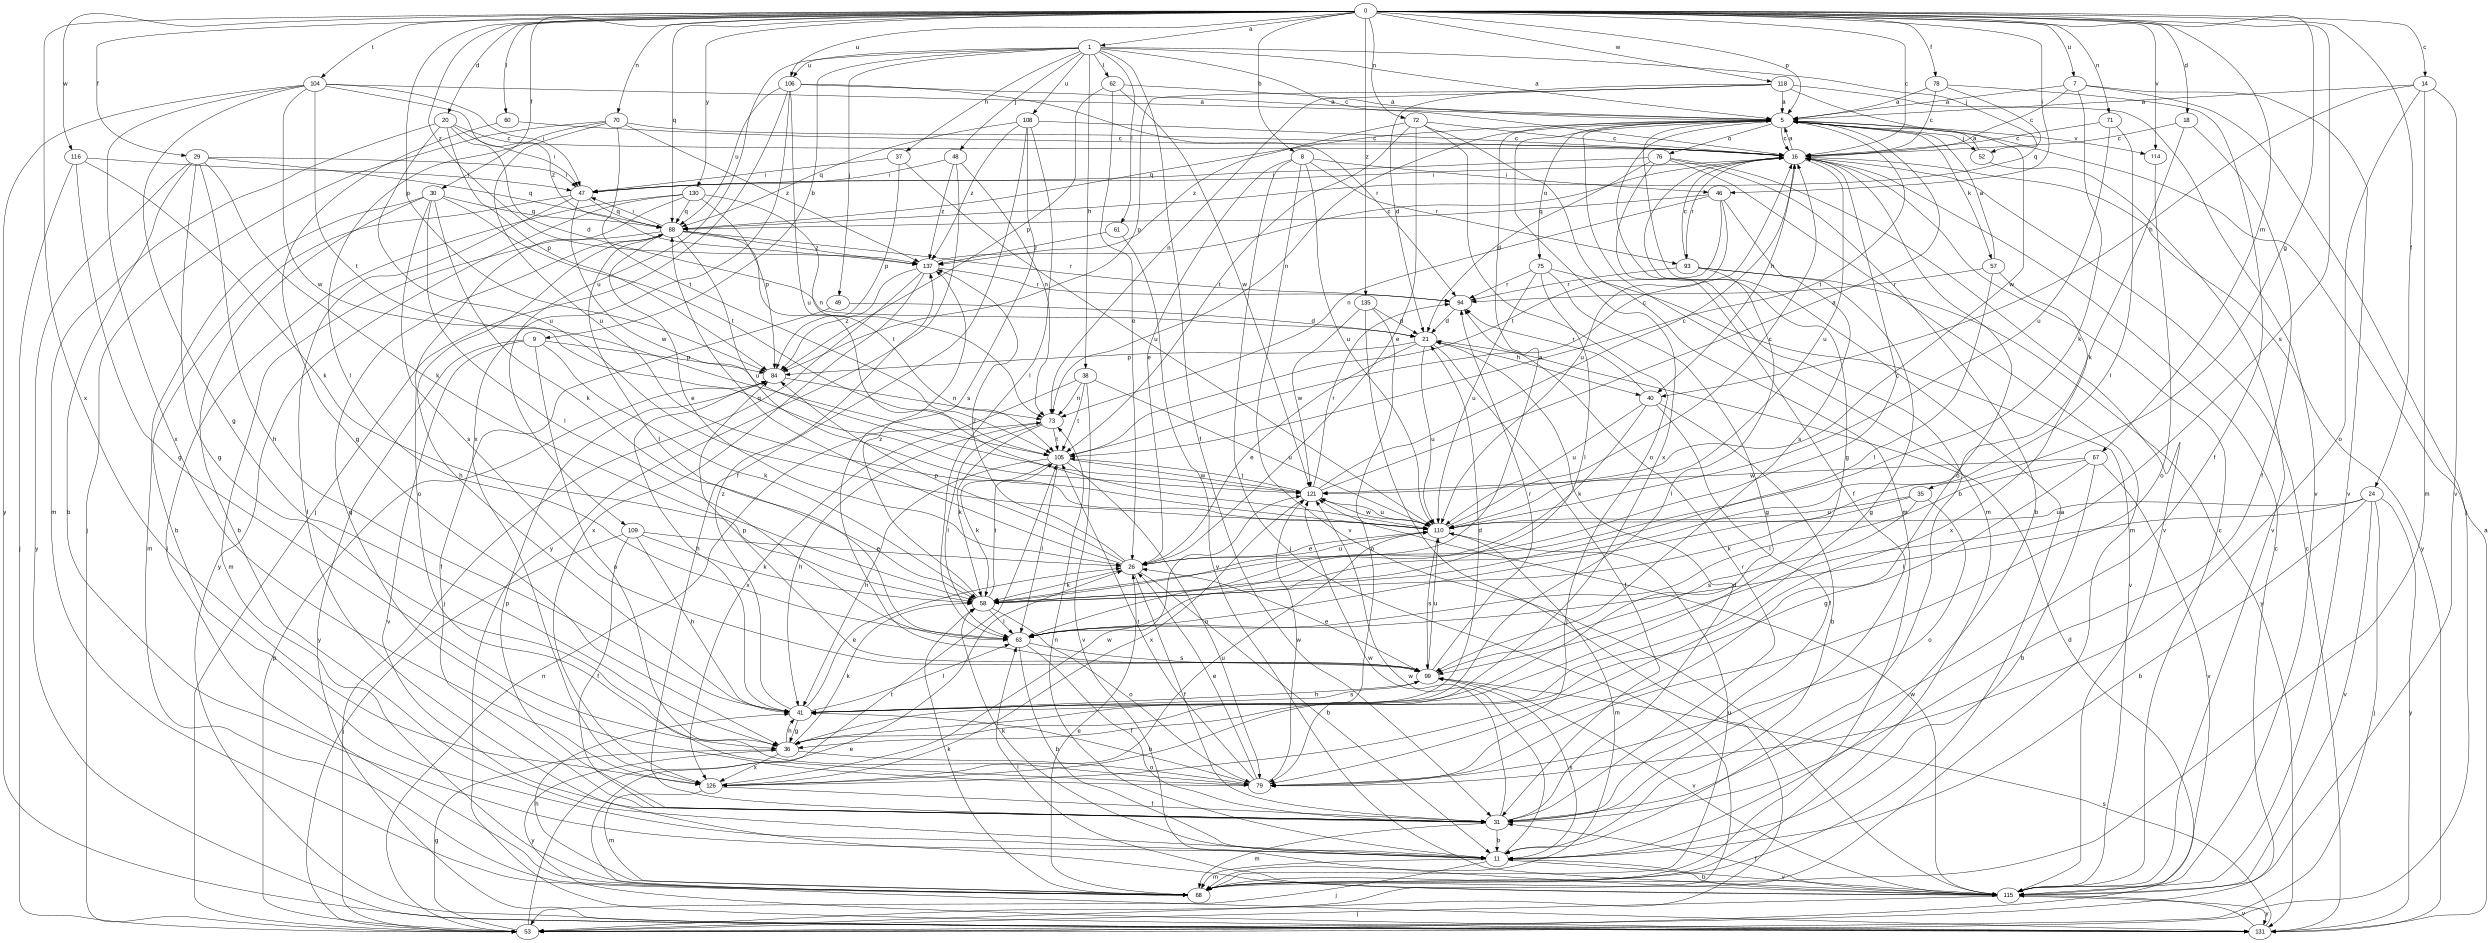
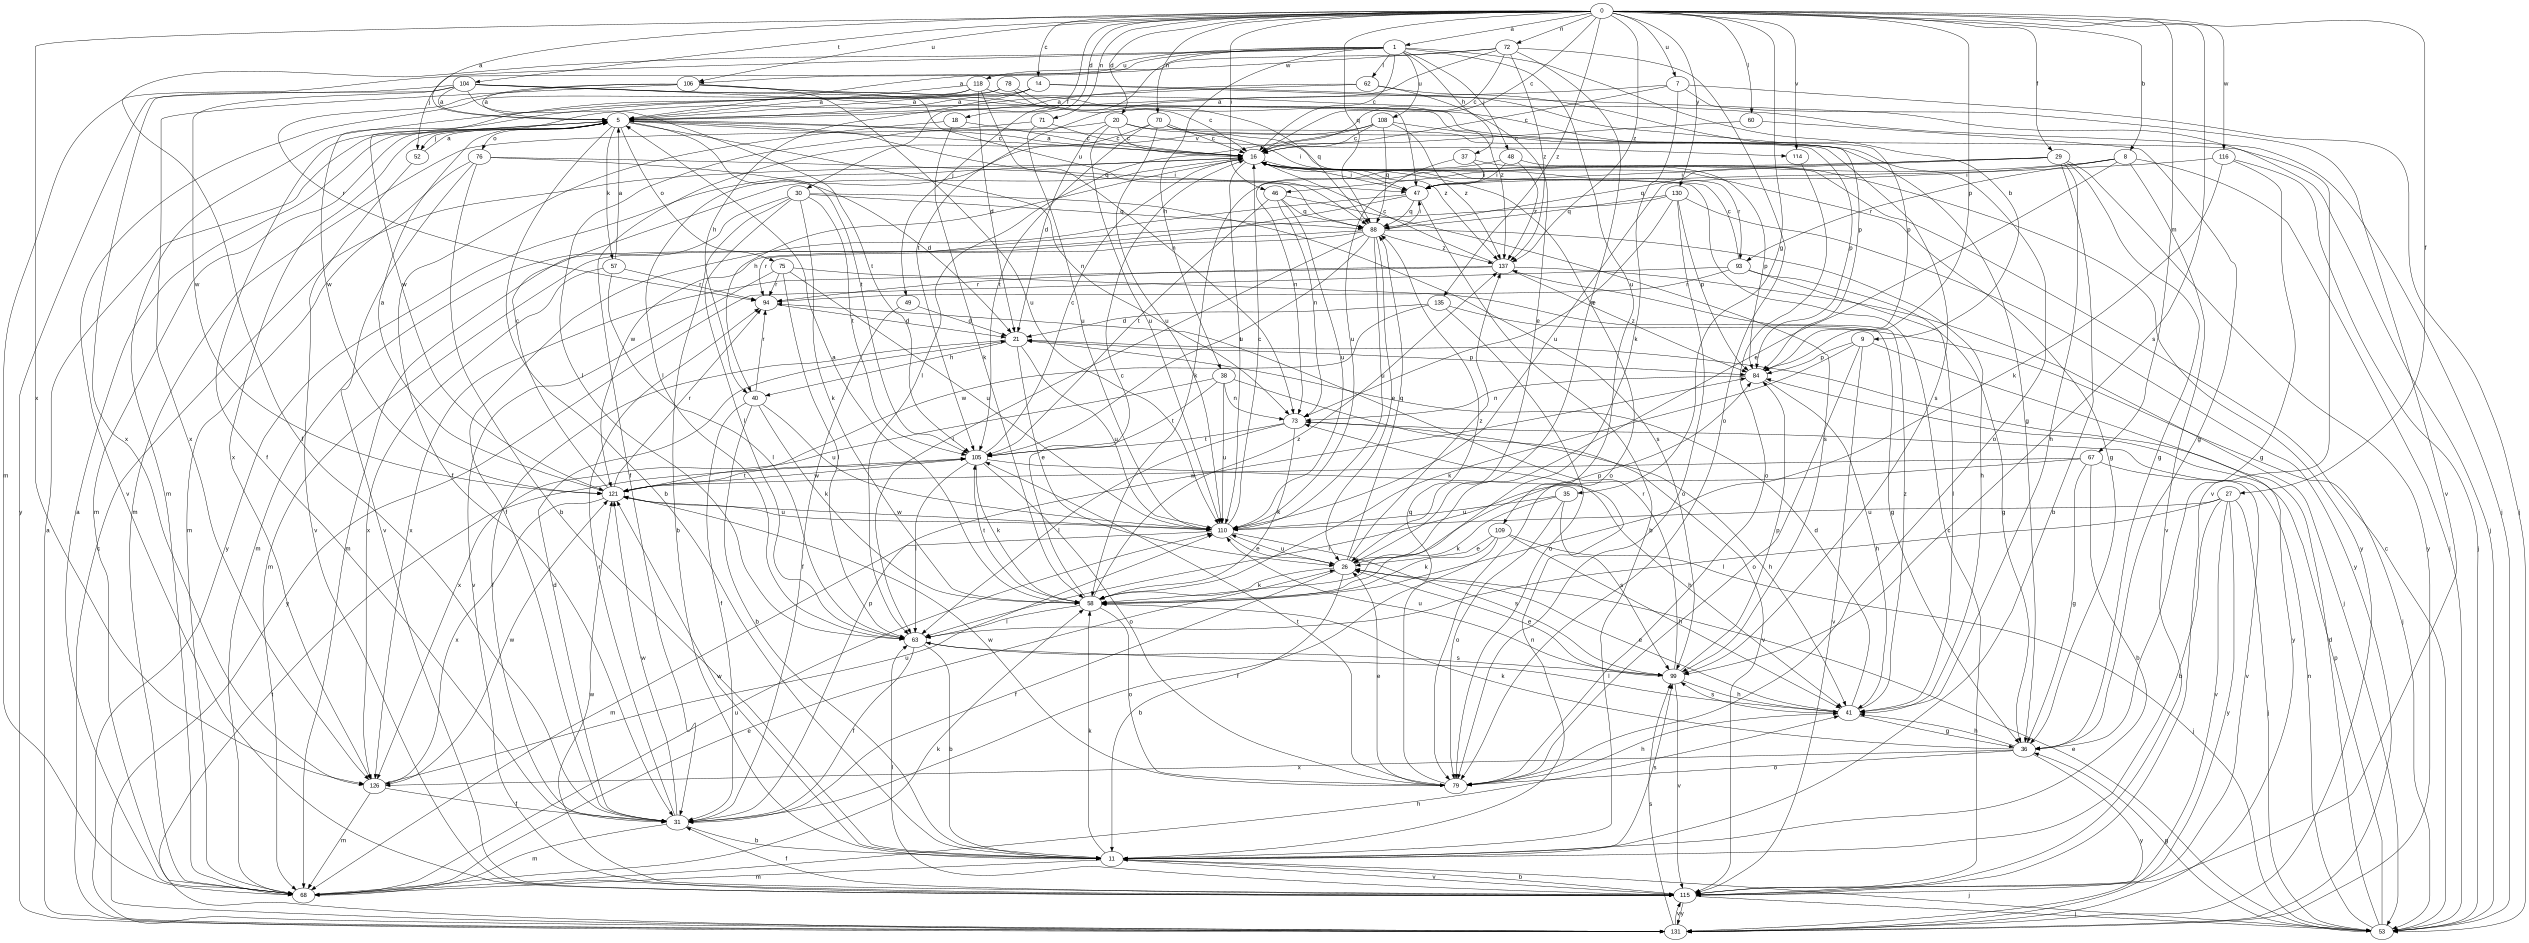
  strict digraph {
    fontname="Liberation Sans"
    node [fontname="Liberation Sans"]
    edge [fontname="Liberation Sans"]
    0
    1
    5
    7
    8
    14
    16
    18
    20
-   27 [label=24]
+   27
    n11 [label=78]
    29
    30
    35
    46
    60
    67
    70
    71
    72
    84
    88
    99
    104
    106
    114
    116
    118
    126
    130
    135
    137
    9
    31
    37
    38
    48
    49
    52
-   61
    62
    108
    109
    11
    57
    68
    73
    75
    76
    105
    53
    58
    115
    26
    93
    110
    79
    40
    131
    36
    47
    21
    63
    41
    121
    94
    0 -> 1 [label=a]
-   0 -> 5 [label=p]
+   0 -> 5 [label=a]
    0 -> 7 [label=u]
    0 -> 8 [label=b]
    0 -> 14 [label=c]
    0 -> 16 [label=c]
    0 -> 18 [label=d]
    0 -> 20 [label=d]
    0 -> 27 [label=f]
-   0 -> n11 [label=f]
    0 -> 29 [label=f]
    0 -> 30 [label=f]
    0 -> 35 [label=g]
    0 -> 46 [label=i]
    0 -> 60 [label=l]
    0 -> 67 [label=m]
    0 -> 70 [label=n]
    0 -> 71 [label=n]
    0 -> 72 [label=n]
    0 -> 84 [label=p]
    0 -> 88 [label=q]
    0 -> 99 [label=s]
    0 -> 104 [label=t]
    0 -> 106 [label=u]
    0 -> 114 [label=v]
    0 -> 116 [label=w]
-   0 -> 118 [label=w]
+   72 -> 118 [label=w]
    0 -> 126 [label=x]
    0 -> 130 [label=y]
    0 -> 135 [label=z]
    0 -> 137 [label=z]
    1 -> 5 [label=a]
    1 -> 16 [label=c]
    1 -> 106 [label=u]
    1 -> 9 [label=b]
    1 -> 31 [label=f]
    1 -> 37 [label=h]
    1 -> 38 [label=h]
    1 -> 48 [label=j]
    1 -> 49 [label=j]
    1 -> 52 [label=j]
-   1 -> 61 [label=l]
    1 -> 62 [label=l]
    1 -> 108 [label=u]
    1 -> 109 [label=u]
    5 -> 16 [label=c]
    5 -> 88 [label=q]
    5 -> 114 [label=v]
    5 -> 126 [label=x]
    5 -> 52 [label=j]
    5 -> 11 [label=b]
    5 -> 57 [label=k]
    5 -> 68 [label=m]
    5 -> 73 [label=n]
    5 -> 75 [label=o]
    5 -> 76 [label=o]
    5 -> 105 [label=t]
    7 -> 5 [label=a]
    7 -> 16 [label=c]
    7 -> 53 [label=j]
    7 -> 58 [label=k]
    7 -> 115 [label=v]
    8 -> 46 [label=i]
    8 -> 53 [label=j]
    8 -> 115 [label=v]
    8 -> 26 [label=e]
    8 -> 93 [label=r]
    8 -> 110 [label=u]
    14 -> 5 [label=a]
    14 -> 68 [label=m]
    14 -> 115 [label=v]
    14 -> 79 [label=o]
    14 -> 40 [label=h]
    16 -> 5 [label=a]
    16 -> 93 [label=r]
    16 -> 110 [label=u]
    16 -> 79 [label=o]
    16 -> 40 [label=h]
    16 -> 131 [label=y]
    16 -> 36 [label=g]
    16 -> 47 [label=i]
    18 -> 16 [label=c]
    18 -> 31 [label=f]
    18 -> 58 [label=k]
    20 -> 16 [label=c]
    20 -> 84 [label=p]
    20 -> 68 [label=m]
    20 -> 110 [label=u]
    20 -> 47 [label=i]
    20 -> 21 [label=d]
    27 -> 11 [label=b]
    27 -> 53 [label=j]
    27 -> 115 [label=v]
    27 -> 110 [label=u]
    27 -> 131 [label=y]
    27 -> 63 [label=l]
    n11 -> 5 [label=a]
    n11 -> 16 [label=c]
    n11 -> 88 [label=q]
    n11 -> 31 [label=f]
    29 -> 88 [label=q]
    29 -> 11 [label=b]
    29 -> 58 [label=k]
    29 -> 131 [label=y]
    29 -> 36 [label=g]
    29 -> 47 [label=i]
    29 -> 41 [label=h]
    30 -> 88 [label=q]
    30 -> 99 [label=s]
    30 -> 11 [label=b]
    30 -> 68 [label=m]
    30 -> 105 [label=t]
    30 -> 58 [label=k]
    30 -> 63 [label=l]
    35 -> 99 [label=s]
    35 -> 58 [label=k]
    35 -> 110 [label=u]
    35 -> 79 [label=o]
    46 -> 88 [label=q]
    46 -> 99 [label=s]
    46 -> 73 [label=n]
    46 -> 105 [label=t]
    46 -> 110 [label=u]
    60 -> 16 [label=c]
    60 -> 36 [label=g]
    67 -> 11 [label=b]
    67 -> 115 [label=v]
    67 -> 36 [label=g]
    67 -> 63 [label=l]
    67 -> 121 [label=w]
    70 -> 16 [label=c]
    70 -> 137 [label=z]
    70 -> 105 [label=t]
    70 -> 53 [label=j]
    70 -> 110 [label=u]
    70 -> 63 [label=l]
    71 -> 16 [label=c]
    71 -> 110 [label=u]
    71 -> 63 [label=l]
    72 -> 16 [label=c]
    72 -> 137 [label=z]
    72 -> 68 [label=m]
    72 -> 105 [label=t]
    72 -> 26 [label=e]
    72 -> 79 [label=o]
    84 -> 73 [label=n]
    84 -> 41 [label=h]
    88 -> 137 [label=z]
    88 -> 68 [label=m]
    88 -> 105 [label=t]
    88 -> 26 [label=e]
    88 -> 110 [label=u]
    88 -> 47 [label=i]
    88 -> 63 [label=l]
    88 -> 41 [label=h]
    88 -> 94 [label=r]
    99 -> 84 [label=p]
    99 -> 115 [label=v]
    99 -> 26 [label=e]
    99 -> 110 [label=u]
    99 -> 41 [label=h]
    99 -> 94 [label=r]
    104 -> 5 [label=a]
    104 -> 126 [label=x]
    104 -> 137 [label=z]
    104 -> 105 [label=t]
    104 -> 131 [label=y]
    104 -> 36 [label=g]
    104 -> 47 [label=i]
    104 -> 121 [label=w]
    106 -> 5 [label=a]
    106 -> 88 [label=u]
    106 -> 126 [label=x]
    106 -> 53 [label=j]
    106 -> 110 [label=u]
    106 -> 94 [label=r]
    114 -> 79 [label=o]
    116 -> 53 [label=j]
    116 -> 58 [label=k]
    116 -> 36 [label=g]
    116 -> 47 [label=i]
    118 -> 5 [label=a]
    118 -> 84 [label=p]
    118 -> 73 [label=n]
    118 -> 115 [label=v]
    118 -> 21 [label=d]
    118 -> 121 [label=w]
    126 -> 31 [label=f]
    126 -> 68 [label=m]
    126 -> 110 [label=u]
    126 -> 121 [label=w]
    130 -> 84 [label=p]
    130 -> 88 [label=q]
-   130 -> 68 [label=i]
+   130 -> 68 [label=m]
    130 -> 73 [label=n]
    130 -> 79 [label=o]
    130 -> 131 [label=y]
    135 -> 53 [label=j]
    135 -> 79 [label=o]
    135 -> 21 [label=d]
    135 -> 121 [label=w]
    137 -> 16 [label=c]
    137 -> 84 [label=z]
    137 -> 126 [label=x]
    137 -> 53 [label=j]
    137 -> 94 [label=r]
    9 -> 84 [label=p]
    9 -> 58 [label=k]
    9 -> 115 [label=v]
    9 -> 79 [label=o]
    9 -> 131 [label=y]
    31 -> 84 [label=p]
    31 -> 11 [label=b]
    31 -> 68 [label=m]
    31 -> 21 [label=d]
    31 -> 121 [label=w]
    31 -> 94 [label=r]
    37 -> 84 [label=p]
    37 -> 110 [label=u]
    37 -> 47 [label=i]
    38 -> 126 [label=x]
    38 -> 73 [label=n]
    38 -> 105 [label=t]
    38 -> 115 [label=v]
    38 -> 110 [label=u]
    48 -> 137 [label=z]
    48 -> 73 [label=n]
    48 -> 131 [label=y]
    48 -> 47 [label=i]
    49 -> 31 [label=f]
    49 -> 21 [label=d]
    52 -> 5 [label=a]
    52 -> 115 [label=v]
-   61 -> 137 [label=z]
-   61 -> 115 [label=v]
    62 -> 5 [label=a]
    62 -> 84 [label=p]
    62 -> 26 [label=e]
    62 -> 121 [label=w]
    108 -> 16 [label=c]
    108 -> 88 [label=q]
    108 -> 99 [label=s]
    108 -> 137 [label=z]
    108 -> 31 [label=f]
    108 -> 63 [label=l]
    109 -> 31 [label=f]
    109 -> 53 [label=j]
    109 -> 58 [label=k]
    109 -> 26 [label=e]
    109 -> 41 [label=h]
    11 -> 99 [label=s]
    11 -> 68 [label=m]
    11 -> 73 [label=n]
    11 -> 53 [label=j]
    11 -> 58 [label=k]
    11 -> 115 [label=v]
    11 -> 121 [label=w]
    57 -> 5 [label=a]
    57 -> 126 [label=x]
    57 -> 63 [label=l]
    57 -> 94 [label=r]
    68 -> 5 [label=a]
    68 -> 58 [label=k]
    68 -> 26 [label=e]
    68 -> 110 [label=u]
    68 -> 41 [label=h]
    73 -> 105 [label=t]
    73 -> 58 [label=k]
    73 -> 63 [label=l]
    73 -> 41 [label=h]
    75 -> 115 [label=v]
    75 -> 110 [label=u]
    75 -> 36 [label=g]
    75 -> 63 [label=l]
    75 -> 94 [label=r]
-   76 -> 31 [label=f]
    76 -> 11 [label=b]
    76 -> 68 [label=m]
    76 -> 115 [label=v]
    76 -> 47 [label=i]
    76 -> 21 [label=d]
    105 -> 16 [label=c]
    105 -> 58 [label=k]
    105 -> 79 [label=o]
    105 -> 63 [label=l]
    105 -> 41 [label=h]
    105 -> 121 [label=w]
    53 -> 16 [label=c]
    53 -> 84 [label=p]
    53 -> 73 [label=n]
    53 -> 26 [label=e]
    53 -> 36 [label=g]
    53 -> 21 [label=d]
    58 -> 5 [label=a]
    58 -> 16 [label=c]
    58 -> 137 [label=z]
    58 -> 105 [label=t]
    58 -> 79 [label=o]
    58 -> 63 [label=l]
    115 -> 16 [label=c]
    115 -> 31 [label=f]
    115 -> 11 [label=b]
    115 -> 53 [label=j]
    115 -> 131 [label=y]
    115 -> 63 [label=l]
    115 -> 121 [label=w]
    26 -> 84 [label=p]
    26 -> 88 [label=q]
    26 -> 137 [label=z]
    26 -> 31 [label=f]
    26 -> 11 [label=b]
    26 -> 58 [label=k]
    26 -> 110 [label=u]
    93 -> 16 [label=c]
    93 -> 131 [label=y]
    93 -> 36 [label=g]
    93 -> 41 [label=l]
    93 -> 94 [label=r]
    110 -> 16 [label=c]
    110 -> 99 [label=s]
    110 -> 68 [label=m]
    110 -> 26 [label=e]
    110 -> 121 [label=w]
    79 -> 88 [label=q]
    79 -> 105 [label=t]
    79 -> 26 [label=e]
    79 -> 41 [label=h]
    79 -> 121 [label=w]
    40 -> 31 [label=f]
    40 -> 11 [label=b]
    40 -> 58 [label=k]
    40 -> 110 [label=u]
    40 -> 94 [label=r]
    131 -> 5 [label=a]
    131 -> 16 [label=c]
    131 -> 99 [label=s]
    131 -> 105 [label=t]
    131 -> 115 [label=v]
    36 -> 126 [label=x]
    36 -> 58 [label=k]
    36 -> 79 [label=o]
    36 -> 131 [label=y]
    36 -> 41 [label=h]
    47 -> 88 [label=q]
    47 -> 31 [label=f]
    47 -> 11 [label=b]
    47 -> 121 [label=w]
    21 -> 84 [label=p]
    21 -> 31 [label=f]
    21 -> 26 [label=e]
    21 -> 110 [label=u]
    21 -> 40 [label=h]
    63 -> 99 [label=s]
    63 -> 31 [label=f]
    63 -> 11 [label=b]
    41 -> 99 [label=s]
    41 -> 137 [label=z]
    41 -> 26 [label=e]
    41 -> 36 [label=g]
    41 -> 21 [label=d]
    41 -> 63 [label=l]
    121 -> 5 [label=a]
    121 -> 16 [label=c]
    121 -> 126 [label=x]
    121 -> 105 [label=t]
    121 -> 110 [label=u]
    121 -> 94 [label=r]
    94 -> 21 [label=d]
  }
